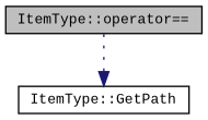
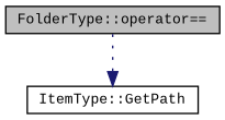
  digraph {
    rankdir=TB
    fontname="Liberation Mono"
    node [color=black fontname="Liberation Mono" fontsize=10 shape=record style=filled]
-   n1 [fillcolor=grey75 fontcolor=black height=0.2 label="ItemType::operator==" width=0.4]
+   n1 [fillcolor=grey75 fontcolor=black height=0.2 label="FolderType::operator==" width=0.4]
    n2 [fillcolor=white height=0.2 label="ItemType::GetPath" width=0.4]
    n1 -> n2 [color=midnightblue fontname="Liberation Mono" fontsize=10 labelfontname=Helvetica labelfontsize=10 style=dotted]
  }
